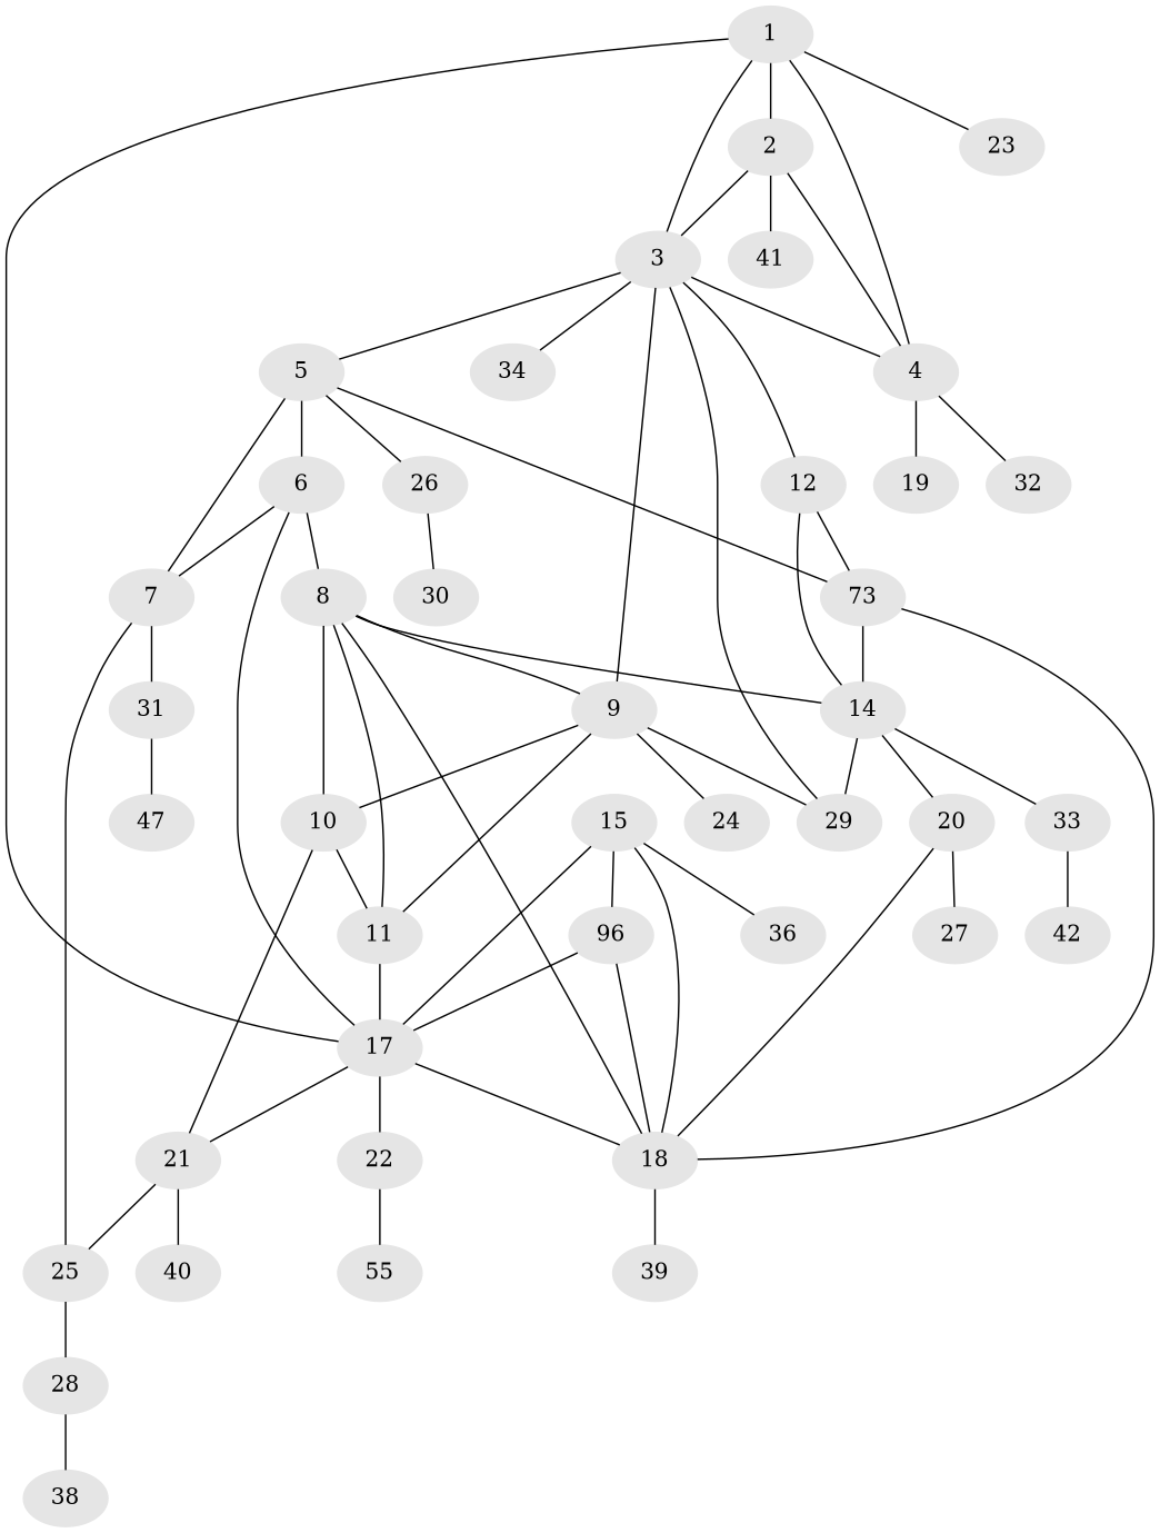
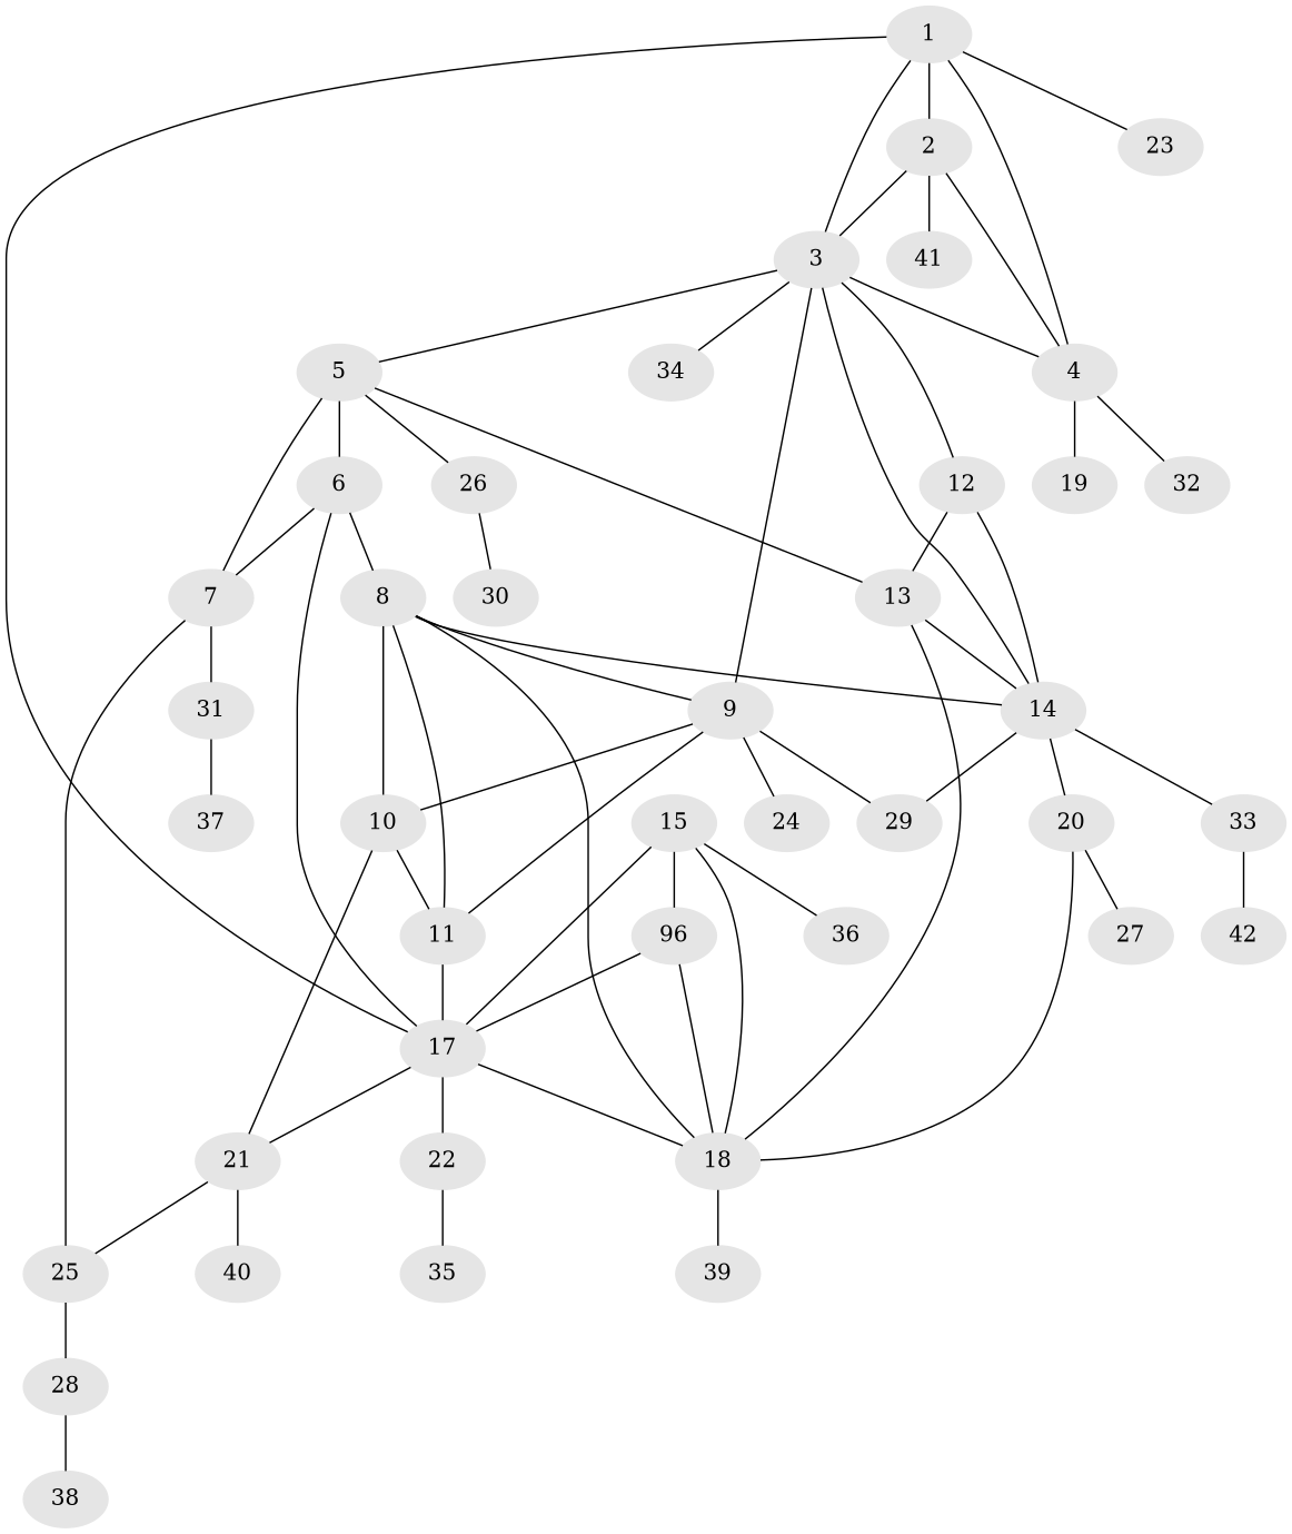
  graph {
    node [color=gray90 style=filled]
    edge [weight=1.0]
    1
    2
    3
    4
    17
    23
    41
    5
    9
    12
    14
    34
    19
    32
    18
    21
    22
    6
    7
-   13 [label=73]
+   13
    26
    10
    11
    24
    29
    20
    33
    8
    25
    31
    30
    28
-   37 [label=47]
+   37
    39
    40
    27
    42
    15
    n39 [label=96]
    36
-   35 [label=55]
+   35
    38
    1 -- 2
    1 -- 3
    1 -- 4
    1 -- 17
    1 -- 23
    2 -- 3
    2 -- 4
    2 -- 41
    3 -- 4
    3 -- 5
    3 -- 9
    3 -- 12
-   3 -- 29
+   3 -- 14
    3 -- 34
    4 -- 19
    4 -- 32 [weight=2.0]
    17 -- 18
    17 -- 21
    17 -- 22 [weight=4.0]
    5 -- 6 [weight=3.0]
    5 -- 7 [weight=2.0]
    5 -- 13
    5 -- 26
    9 -- 10
    9 -- 11
    9 -- 24
    9 -- 29
    12 -- 14
    12 -- 13 [weight=2.0]
    14 -- 29
    14 -- 20
    14 -- 33
    18 -- 39
    21 -- 25
    21 -- 40
    22 -- 35
    6 -- 17
    6 -- 7
    6 -- 8
    7 -- 25 [weight=3.0]
    7 -- 31
    13 -- 14 [weight=2.0]
    13 -- 18
    26 -- 30
    10 -- 21
    10 -- 11
    11 -- 17
    20 -- 18
    20 -- 27
    33 -- 42 [weight=2.0]
    8 -- 9
    8 -- 14
    8 -- 18
    8 -- 10 [weight=6.0]
    8 -- 11
    25 -- 28
    31 -- 37
    28 -- 38
    15 -- 17
    15 -- 18
    15 -- n39
    15 -- 36
    n39 -- 17
    n39 -- 18
  }
